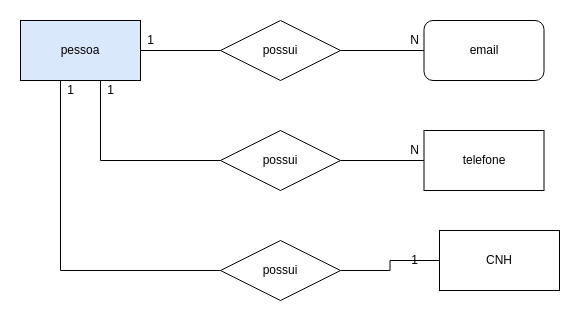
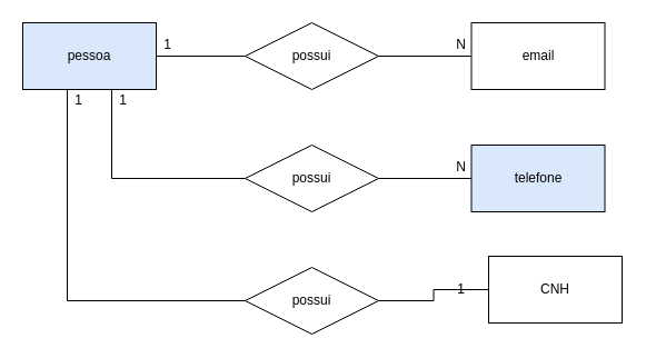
  <mxCell id="0" />
  <mxCell id="1" parent="0" />
  <mxCell id="2" style="edgeStyle=orthogonalEdgeStyle;rounded=0;orthogonalLoop=1;jettySize=auto;html=1;exitX=1;exitY=0.5;exitDx=0;exitDy=0;entryX=0;entryY=0.5;entryDx=0;entryDy=0;endArrow=none;endFill=0;" parent="1" source="5" target="7" edge="1"><mxGeometry relative="1" as="geometry" /></mxCell>
  <mxCell id="3" style="edgeStyle=orthogonalEdgeStyle;rounded=0;orthogonalLoop=1;jettySize=auto;html=1;exitX=1;exitY=1;exitDx=0;exitDy=0;entryX=0;entryY=0.5;entryDx=0;entryDy=0;endArrow=none;endFill=0;" parent="1" source="5" target="10" edge="1"><mxGeometry relative="1" as="geometry"><Array as="points"><mxPoint x="100" y="80" /><mxPoint x="100" y="160" /></Array></mxGeometry></mxCell>
  <mxCell id="4" style="edgeStyle=orthogonalEdgeStyle;rounded=0;orthogonalLoop=1;jettySize=auto;html=1;entryX=0;entryY=0.5;entryDx=0;entryDy=0;endArrow=none;endFill=0;" parent="1" source="5" target="14" edge="1"><mxGeometry relative="1" as="geometry"><Array as="points"><mxPoint x="60" y="270" /></Array></mxGeometry></mxCell>
  <mxCell id="5" value="pessoa" style="rounded=0;whiteSpace=wrap;html=1;fillColor=#dae8fc;" parent="1" vertex="1"><mxGeometry x="20" y="20" width="120" height="60" as="geometry" /></mxCell>
  <mxCell id="6" style="edgeStyle=orthogonalEdgeStyle;rounded=0;orthogonalLoop=1;jettySize=auto;html=1;exitX=1;exitY=0.5;exitDx=0;exitDy=0;entryX=0;entryY=0.5;entryDx=0;entryDy=0;endArrow=none;endFill=0;" parent="1" source="7" target="8" edge="1"><mxGeometry relative="1" as="geometry" /></mxCell>
  <mxCell id="7" value="possui" style="shape=rhombus;perimeter=rhombusPerimeter;whiteSpace=wrap;html=1;align=center;" parent="1" vertex="1"><mxGeometry x="220" y="20" width="120" height="60" as="geometry" /></mxCell>
- <mxCell id="8" value="email" style="whiteSpace=wrap;html=1;rounded=1;" parent="1" vertex="1"><mxGeometry x="423.5" y="20" width="120" height="60" as="geometry" /></mxCell>
+ <mxCell id="8" value="email" style="rounded=0;whiteSpace=wrap;html=1;" parent="1" vertex="1"><mxGeometry x="423.5" y="20" width="120" height="60" as="geometry" /></mxCell>
  <mxCell id="9" style="edgeStyle=orthogonalEdgeStyle;rounded=0;orthogonalLoop=1;jettySize=auto;html=1;exitX=1;exitY=0.5;exitDx=0;exitDy=0;entryX=0;entryY=0.5;entryDx=0;entryDy=0;endArrow=none;endFill=0;" parent="1" source="10" target="11" edge="1"><mxGeometry relative="1" as="geometry" /></mxCell>
  <mxCell id="10" value="possui" style="shape=rhombus;perimeter=rhombusPerimeter;whiteSpace=wrap;html=1;align=center;" parent="1" vertex="1"><mxGeometry x="220" y="130" width="120" height="60" as="geometry" /></mxCell>
- <mxCell id="11" value="telefone" style="rounded=0;whiteSpace=wrap;html=1;" parent="1" vertex="1"><mxGeometry x="423.5" y="130" width="120" height="60" as="geometry" /></mxCell>
+ <mxCell id="11" value="telefone" style="rounded=0;whiteSpace=wrap;html=1;fillColor=#dae8fc;" parent="1" vertex="1"><mxGeometry x="423.5" y="130" width="120" height="60" as="geometry" /></mxCell>
  <mxCell id="12" value="CNH" style="rounded=0;whiteSpace=wrap;html=1;" parent="1" vertex="1"><mxGeometry x="439" y="230" width="120" height="60" as="geometry" /></mxCell>
  <mxCell id="13" style="edgeStyle=orthogonalEdgeStyle;rounded=0;orthogonalLoop=1;jettySize=auto;html=1;entryX=0;entryY=0.5;entryDx=0;entryDy=0;endArrow=none;endFill=0;" parent="1" source="14" target="12" edge="1"><mxGeometry relative="1" as="geometry" /></mxCell>
  <mxCell id="14" value="possui" style="shape=rhombus;perimeter=rhombusPerimeter;whiteSpace=wrap;html=1;align=center;" parent="1" vertex="1"><mxGeometry x="220" y="240" width="120" height="60" as="geometry" /></mxCell>
  <mxCell id="15" value="1" style="text;html=1;align=center;verticalAlign=middle;resizable=0;points=[];autosize=1;strokeColor=none;" parent="1" vertex="1"><mxGeometry x="140" y="30" width="20" height="20" as="geometry" /></mxCell>
  <mxCell id="16" value="1" style="text;html=1;align=center;verticalAlign=middle;resizable=0;points=[];autosize=1;strokeColor=none;" parent="1" vertex="1"><mxGeometry x="404" y="250" width="20" height="20" as="geometry" /></mxCell>
  <mxCell id="17" value="1" style="text;html=1;align=center;verticalAlign=middle;resizable=0;points=[];autosize=1;strokeColor=none;" parent="1" vertex="1"><mxGeometry x="100" y="80" width="20" height="20" as="geometry" /></mxCell>
  <mxCell id="18" value="1" style="text;html=1;align=center;verticalAlign=middle;resizable=0;points=[];autosize=1;strokeColor=none;" parent="1" vertex="1"><mxGeometry x="60" y="80" width="20" height="20" as="geometry" /></mxCell>
  <mxCell id="19" value="N" style="text;html=1;align=center;verticalAlign=middle;resizable=0;points=[];autosize=1;strokeColor=none;" parent="1" vertex="1"><mxGeometry x="403.5" y="30" width="20" height="20" as="geometry" /></mxCell>
  <mxCell id="20" value="N" style="text;html=1;align=center;verticalAlign=middle;resizable=0;points=[];autosize=1;strokeColor=none;" parent="1" vertex="1"><mxGeometry x="404" y="140" width="20" height="20" as="geometry" /></mxCell>
